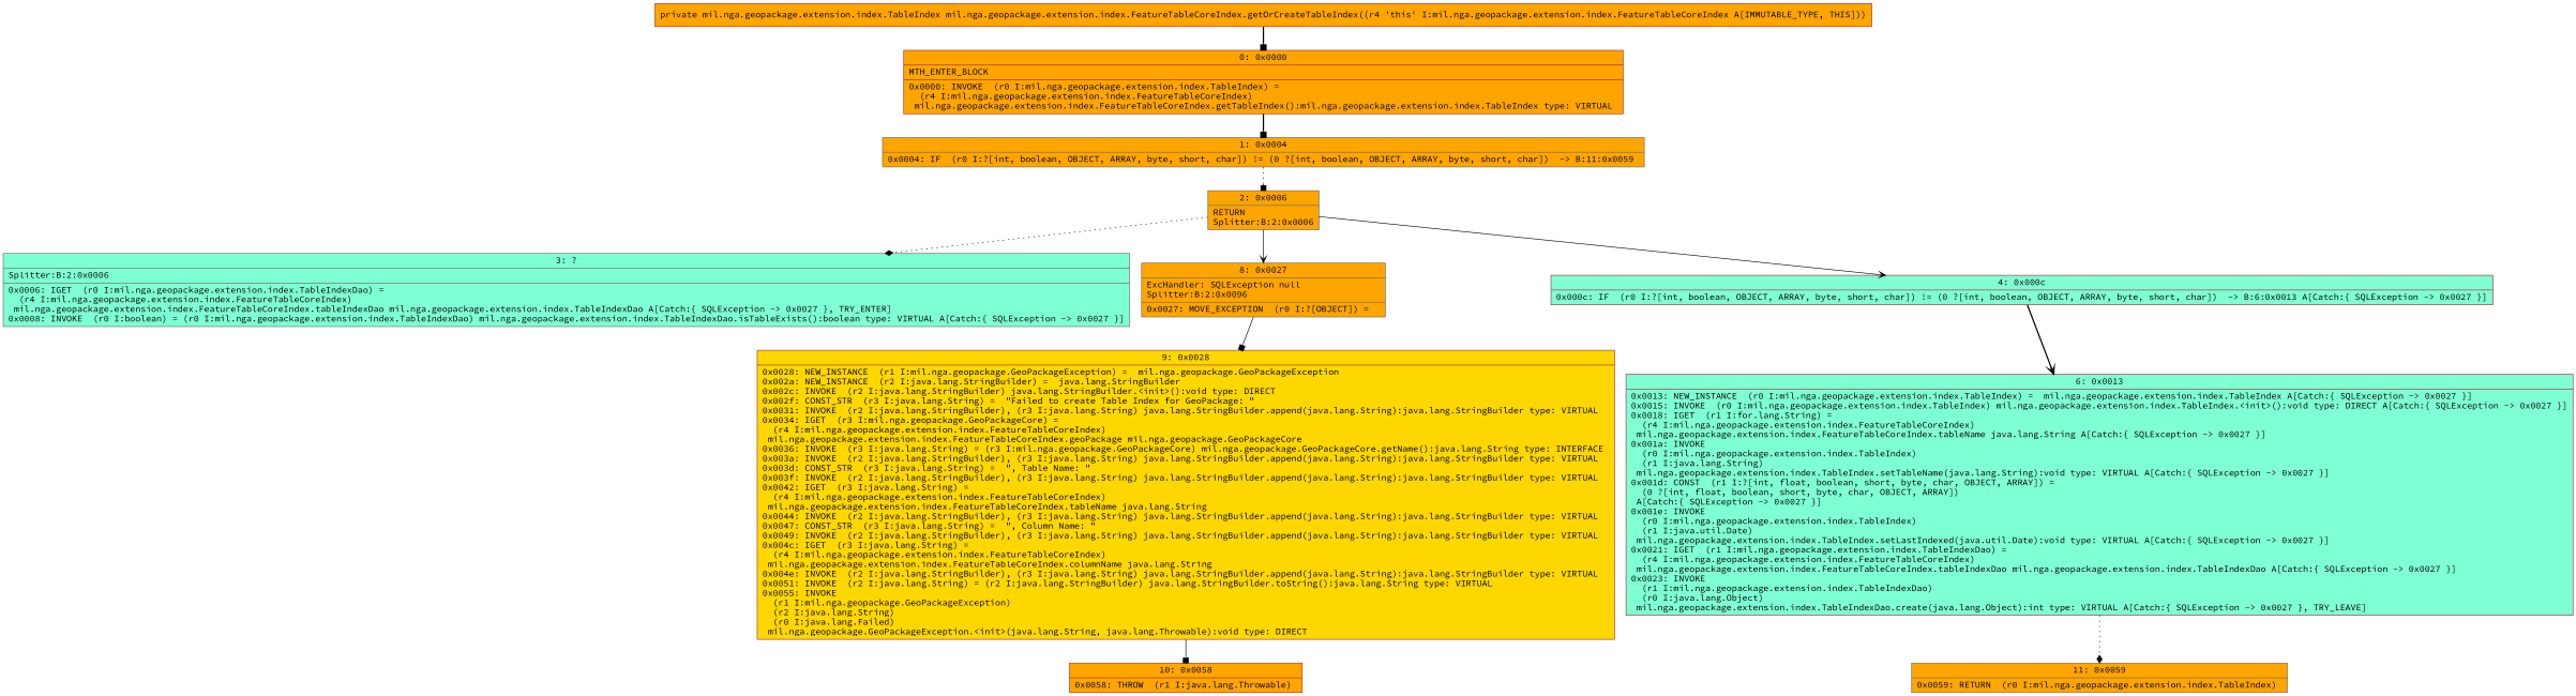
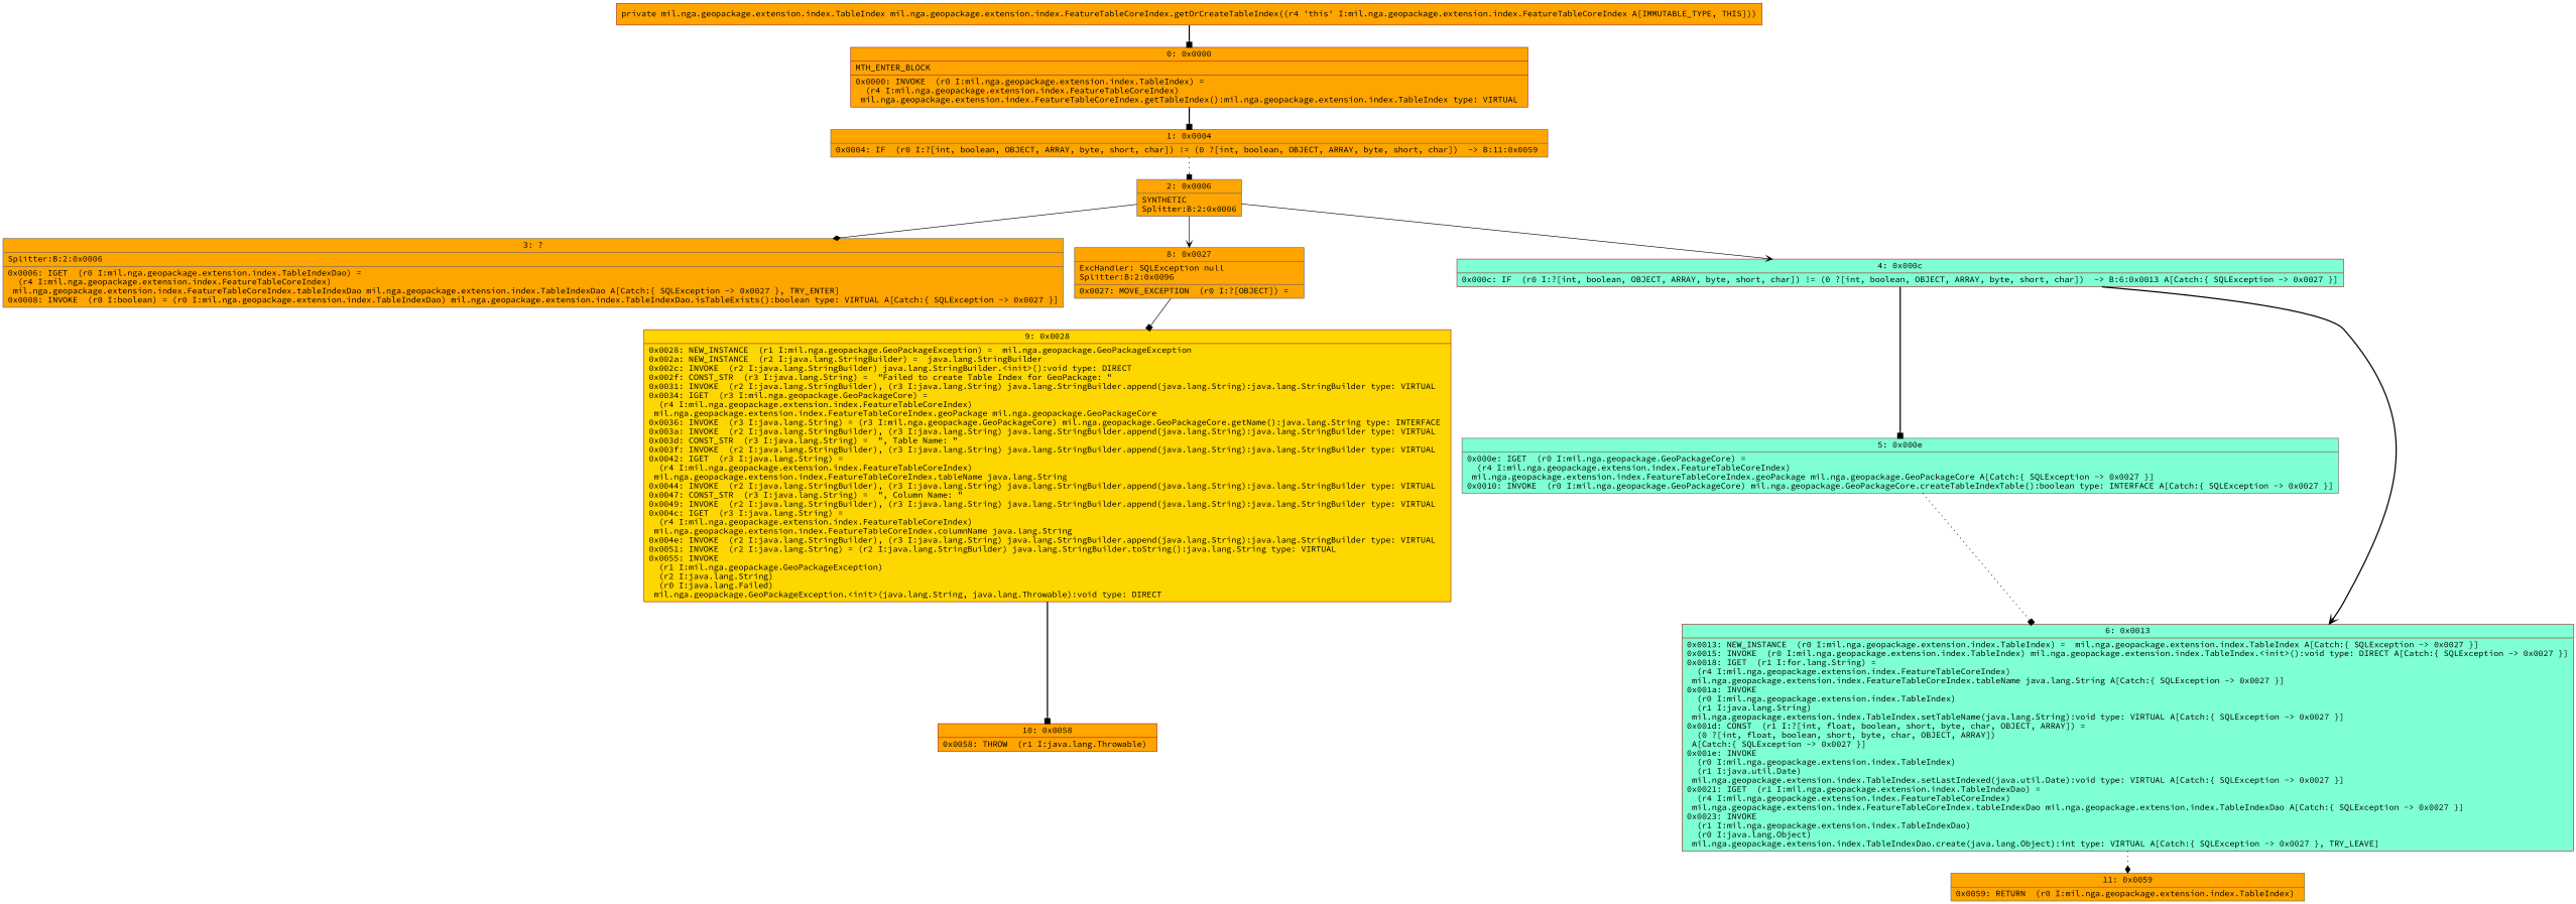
  digraph {
    fontname="Source Code Pro"
    node [color=brown fillcolor=orange fontname="Source Code Pro" shape=record style=filled]
    edge [arrowhead=box fontname="Source Code Pro" style=bold]
    n1 [label="{0\:\ 0x0000|MTH_ENTER_BLOCK\l|0x0000: INVOKE  (r0 I:mil.nga.geopackage.extension.index.TableIndex) = \l  (r4 I:mil.nga.geopackage.extension.index.FeatureTableCoreIndex)\l mil.nga.geopackage.extension.index.FeatureTableCoreIndex.getTableIndex():mil.nga.geopackage.extension.index.TableIndex type: VIRTUAL \l}"]
    n2 [color=gray40 label="{1\:\ 0x0004|0x0004: IF  (r0 I:?[int, boolean, OBJECT, ARRAY, byte, short, char]) != (0 ?[int, boolean, OBJECT, ARRAY, byte, short, char])  \-\> B:11:0x0059 \l}"]
-   n3 [color=gray40 label="{2\:\ 0x0006|RETURN\lSplitter:B:2:0x0006\l}"]
-   n4 [color=gray40 fillcolor=aquamarine label="{3\:\ ?|Splitter:B:2:0x0006\l|0x0006: IGET  (r0 I:mil.nga.geopackage.extension.index.TableIndexDao) = \l  (r4 I:mil.nga.geopackage.extension.index.FeatureTableCoreIndex)\l mil.nga.geopackage.extension.index.FeatureTableCoreIndex.tableIndexDao mil.nga.geopackage.extension.index.TableIndexDao A[Catch:\{ SQLException \-\> 0x0027 \}, TRY_ENTER]\l0x0008: INVOKE  (r0 I:boolean) = (r0 I:mil.nga.geopackage.extension.index.TableIndexDao) mil.nga.geopackage.extension.index.TableIndexDao.isTableExists():boolean type: VIRTUAL A[Catch:\{ SQLException \-\> 0x0027 \}]\l}"]
+   n3 [color=gray40 label="{2\:\ 0x0006|SYNTHETIC\lSplitter:B:2:0x0006\l}"]
+   n4 [color=gray40 label="{3\:\ ?|Splitter:B:2:0x0006\l|0x0006: IGET  (r0 I:mil.nga.geopackage.extension.index.TableIndexDao) = \l  (r4 I:mil.nga.geopackage.extension.index.FeatureTableCoreIndex)\l mil.nga.geopackage.extension.index.FeatureTableCoreIndex.tableIndexDao mil.nga.geopackage.extension.index.TableIndexDao A[Catch:\{ SQLException \-\> 0x0027 \}, TRY_ENTER]\l0x0008: INVOKE  (r0 I:boolean) = (r0 I:mil.nga.geopackage.extension.index.TableIndexDao) mil.nga.geopackage.extension.index.TableIndexDao.isTableExists():boolean type: VIRTUAL A[Catch:\{ SQLException \-\> 0x0027 \}]\l}"]
    n5 [color=gray40 label="{8\:\ 0x0027|ExcHandler: SQLException null\lSplitter:B:2:0x0096\l|0x0027: MOVE_EXCEPTION  (r0 I:?[OBJECT]) =  \l}"]
    n6 [fillcolor=aquamarine label="{4\:\ 0x000c|0x000c: IF  (r0 I:?[int, boolean, OBJECT, ARRAY, byte, short, char]) != (0 ?[int, boolean, OBJECT, ARRAY, byte, short, char])  \-\> B:6:0x0013 A[Catch:\{ SQLException \-\> 0x0027 \}]\l}"]
    n7 [color=gray40 label="{11\:\ 0x0059|0x0059: RETURN  (r0 I:mil.nga.geopackage.extension.index.TableIndex) \l}"]
    n8 [fillcolor=gold label="{9\:\ 0x0028|0x0028: NEW_INSTANCE  (r1 I:mil.nga.geopackage.GeoPackageException) =  mil.nga.geopackage.GeoPackageException \l0x002a: NEW_INSTANCE  (r2 I:java.lang.StringBuilder) =  java.lang.StringBuilder \l0x002c: INVOKE  (r2 I:java.lang.StringBuilder) java.lang.StringBuilder.\<init\>():void type: DIRECT \l0x002f: CONST_STR  (r3 I:java.lang.String) =  \"Failed to create Table Index for GeoPackage: \" \l0x0031: INVOKE  (r2 I:java.lang.StringBuilder), (r3 I:java.lang.String) java.lang.StringBuilder.append(java.lang.String):java.lang.StringBuilder type: VIRTUAL \l0x0034: IGET  (r3 I:mil.nga.geopackage.GeoPackageCore) = \l  (r4 I:mil.nga.geopackage.extension.index.FeatureTableCoreIndex)\l mil.nga.geopackage.extension.index.FeatureTableCoreIndex.geoPackage mil.nga.geopackage.GeoPackageCore \l0x0036: INVOKE  (r3 I:java.lang.String) = (r3 I:mil.nga.geopackage.GeoPackageCore) mil.nga.geopackage.GeoPackageCore.getName():java.lang.String type: INTERFACE \l0x003a: INVOKE  (r2 I:java.lang.StringBuilder), (r3 I:java.lang.String) java.lang.StringBuilder.append(java.lang.String):java.lang.StringBuilder type: VIRTUAL \l0x003d: CONST_STR  (r3 I:java.lang.String) =  \", Table Name: \" \l0x003f: INVOKE  (r2 I:java.lang.StringBuilder), (r3 I:java.lang.String) java.lang.StringBuilder.append(java.lang.String):java.lang.StringBuilder type: VIRTUAL \l0x0042: IGET  (r3 I:java.lang.String) = \l  (r4 I:mil.nga.geopackage.extension.index.FeatureTableCoreIndex)\l mil.nga.geopackage.extension.index.FeatureTableCoreIndex.tableName java.lang.String \l0x0044: INVOKE  (r2 I:java.lang.StringBuilder), (r3 I:java.lang.String) java.lang.StringBuilder.append(java.lang.String):java.lang.StringBuilder type: VIRTUAL \l0x0047: CONST_STR  (r3 I:java.lang.String) =  \", Column Name: \" \l0x0049: INVOKE  (r2 I:java.lang.StringBuilder), (r3 I:java.lang.String) java.lang.StringBuilder.append(java.lang.String):java.lang.StringBuilder type: VIRTUAL \l0x004c: IGET  (r3 I:java.lang.String) = \l  (r4 I:mil.nga.geopackage.extension.index.FeatureTableCoreIndex)\l mil.nga.geopackage.extension.index.FeatureTableCoreIndex.columnName java.lang.String \l0x004e: INVOKE  (r2 I:java.lang.StringBuilder), (r3 I:java.lang.String) java.lang.StringBuilder.append(java.lang.String):java.lang.StringBuilder type: VIRTUAL \l0x0051: INVOKE  (r2 I:java.lang.String) = (r2 I:java.lang.StringBuilder) java.lang.StringBuilder.toString():java.lang.String type: VIRTUAL \l0x0055: INVOKE  \l  (r1 I:mil.nga.geopackage.GeoPackageException)\l  (r2 I:java.lang.String)\l  (r0 I:java.lang.Failed)\l mil.nga.geopackage.GeoPackageException.\<init\>(java.lang.String, java.lang.Throwable):void type: DIRECT \l}"]
+   n9 [color=gray40 fillcolor=aquamarine label="{5\:\ 0x000e|0x000e: IGET  (r0 I:mil.nga.geopackage.GeoPackageCore) = \l  (r4 I:mil.nga.geopackage.extension.index.FeatureTableCoreIndex)\l mil.nga.geopackage.extension.index.FeatureTableCoreIndex.geoPackage mil.nga.geopackage.GeoPackageCore A[Catch:\{ SQLException \-\> 0x0027 \}]\l0x0010: INVOKE  (r0 I:mil.nga.geopackage.GeoPackageCore) mil.nga.geopackage.GeoPackageCore.createTableIndexTable():boolean type: INTERFACE A[Catch:\{ SQLException \-\> 0x0027 \}]\l}"]
    n10 [fillcolor=aquamarine label="{6\:\ 0x0013|0x0013: NEW_INSTANCE  (r0 I:mil.nga.geopackage.extension.index.TableIndex) =  mil.nga.geopackage.extension.index.TableIndex A[Catch:\{ SQLException \-\> 0x0027 \}]\l0x0015: INVOKE  (r0 I:mil.nga.geopackage.extension.index.TableIndex) mil.nga.geopackage.extension.index.TableIndex.\<init\>():void type: DIRECT A[Catch:\{ SQLException \-\> 0x0027 \}]\l0x0018: IGET  (r1 I:for.lang.String) = \l  (r4 I:mil.nga.geopackage.extension.index.FeatureTableCoreIndex)\l mil.nga.geopackage.extension.index.FeatureTableCoreIndex.tableName java.lang.String A[Catch:\{ SQLException \-\> 0x0027 \}]\l0x001a: INVOKE  \l  (r0 I:mil.nga.geopackage.extension.index.TableIndex)\l  (r1 I:java.lang.String)\l mil.nga.geopackage.extension.index.TableIndex.setTableName(java.lang.String):void type: VIRTUAL A[Catch:\{ SQLException \-\> 0x0027 \}]\l0x001d: CONST  (r1 I:?[int, float, boolean, short, byte, char, OBJECT, ARRAY]) = \l  (0 ?[int, float, boolean, short, byte, char, OBJECT, ARRAY])\l A[Catch:\{ SQLException \-\> 0x0027 \}]\l0x001e: INVOKE  \l  (r0 I:mil.nga.geopackage.extension.index.TableIndex)\l  (r1 I:java.util.Date)\l mil.nga.geopackage.extension.index.TableIndex.setLastIndexed(java.util.Date):void type: VIRTUAL A[Catch:\{ SQLException \-\> 0x0027 \}]\l0x0021: IGET  (r1 I:mil.nga.geopackage.extension.index.TableIndexDao) = \l  (r4 I:mil.nga.geopackage.extension.index.FeatureTableCoreIndex)\l mil.nga.geopackage.extension.index.FeatureTableCoreIndex.tableIndexDao mil.nga.geopackage.extension.index.TableIndexDao A[Catch:\{ SQLException \-\> 0x0027 \}]\l0x0023: INVOKE  \l  (r1 I:mil.nga.geopackage.extension.index.TableIndexDao)\l  (r0 I:java.lang.Object)\l mil.nga.geopackage.extension.index.TableIndexDao.create(java.lang.Object):int type: VIRTUAL A[Catch:\{ SQLException \-\> 0x0027 \}, TRY_LEAVE]\l}"]
    n11 [label="{10\:\ 0x0058|0x0058: THROW  (r1 I:java.lang.Throwable) \l}"]
    n12 [label="{private mil.nga.geopackage.extension.index.TableIndex mil.nga.geopackage.extension.index.FeatureTableCoreIndex.getOrCreateTableIndex((r4 'this' I:mil.nga.geopackage.extension.index.FeatureTableCoreIndex A[IMMUTABLE_TYPE, THIS])) }"]
    n1 -> n2
    n2 -> n3 [style=dotted]
-   n3 -> n4 [arrowhead=diamond style=dotted]
+   n3 -> n4 [arrowhead=diamond style=solid]
    n3 -> n5 [arrowhead=vee style=solid]
    n3 -> n6 [arrowhead=vee style=solid]
    n5 -> n8 [style=solid]
+   n6 -> n9
    n6 -> n10 [arrowhead=vee]
-   n8 -> n11 [style=solid]
+   n8 -> n11
+   n9 -> n10 [style=dotted]
    n10 -> n7 [arrowhead=diamond style=dotted]
    n12 -> n1
  }
